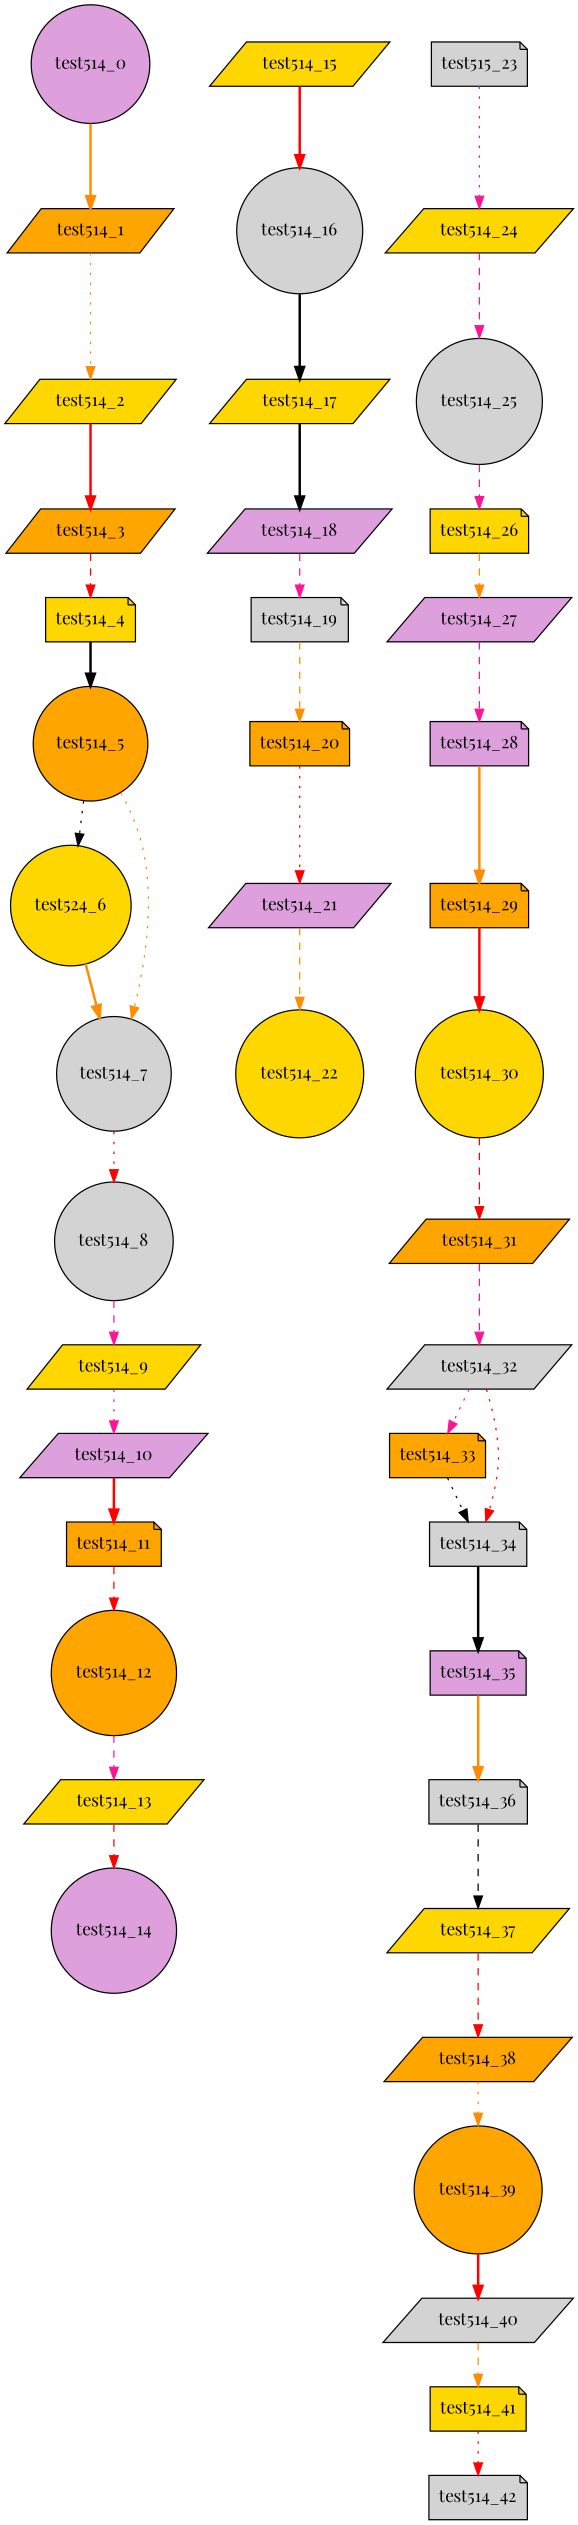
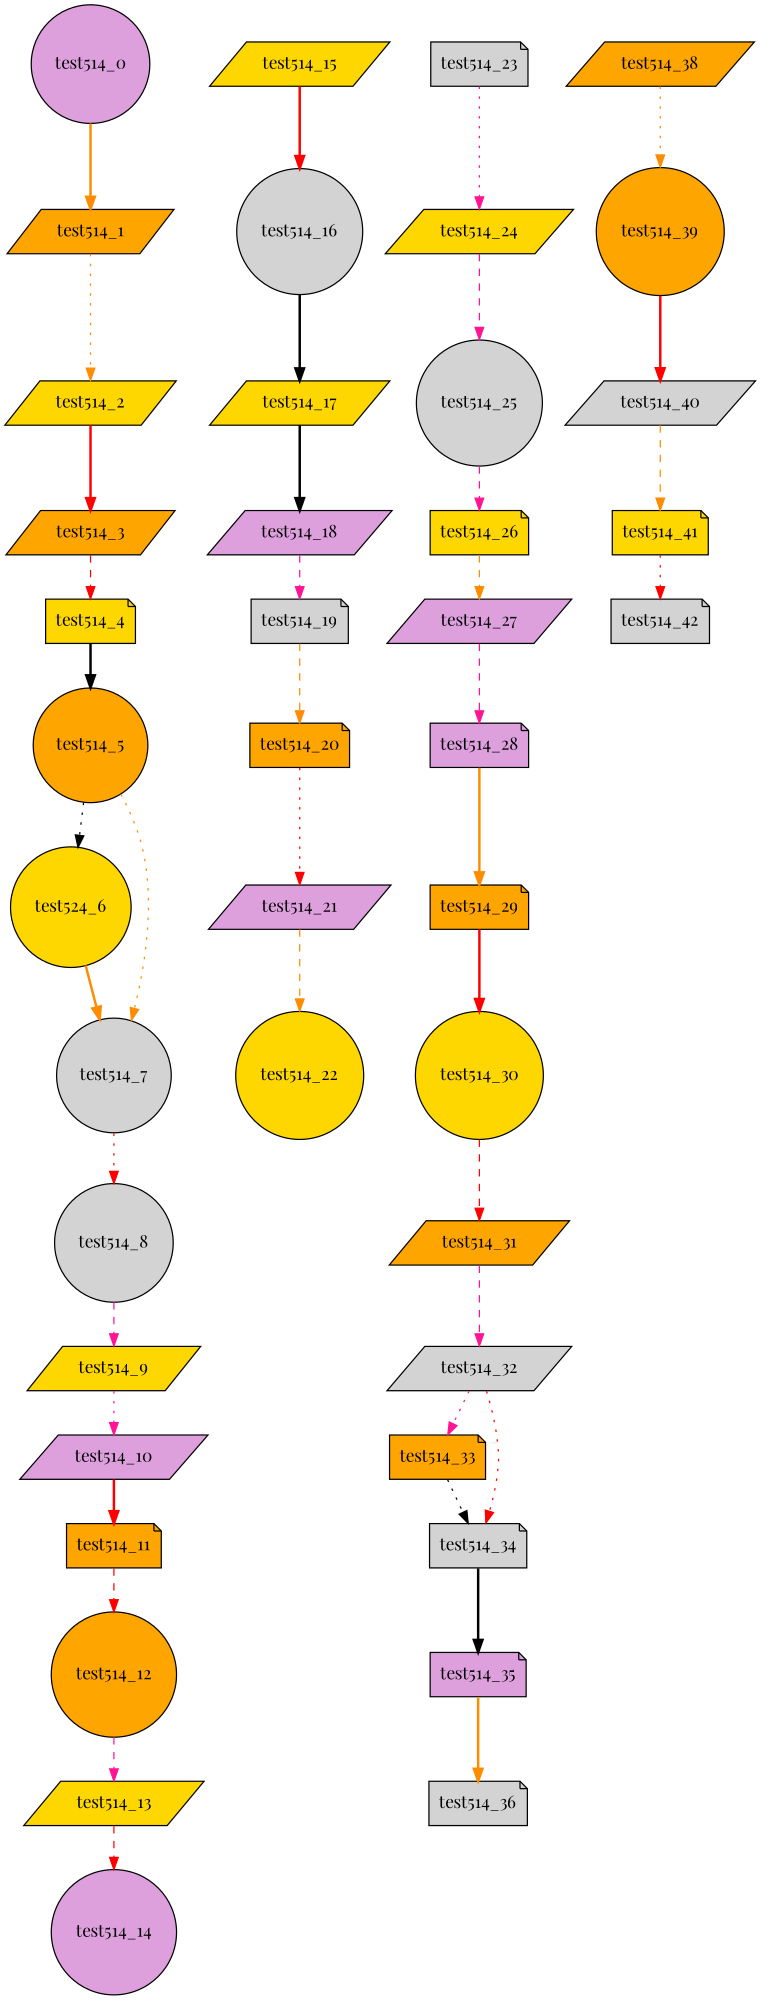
  digraph {
    fontname="Playfair Display"
    node [fillcolor=gold fontname="Playfair Display" shape=parallelogram style=filled]
    edge [color=red fontname="Playfair Display" style=dashed]
    test514_0 [fillcolor=plum shape=circle]
    test514_1 [fillcolor=orange]
    test514_2
    test514_3 [fillcolor=orange]
    test514_4 [shape=note]
    test514_5 [fillcolor=orange shape=circle]
    n7 [label=test524_6 shape=circle]
    test514_7 [fillcolor=lightgrey shape=circle]
    test514_8 [fillcolor=lightgrey shape=circle]
    test514_9
    test514_10 [fillcolor=plum]
    test514_11 [fillcolor=orange shape=note]
    test514_12 [fillcolor=orange shape=circle]
    test514_13
    test514_14 [fillcolor=plum shape=circle]
    test514_16 [fillcolor=lightgrey shape=circle]
    test514_15
    test514_17
    test514_18 [fillcolor=plum]
    test514_19 [fillcolor=lightgrey shape=note]
    test514_20 [fillcolor=orange shape=note]
    test514_21 [fillcolor=plum]
    test514_22 [shape=circle]
-   test514_23 [fillcolor=lightgrey shape=note label=test515_23]
+   test514_23 [fillcolor=lightgrey shape=note]
    test514_24
    test514_25 [fillcolor=lightgrey shape=circle]
    test514_26 [shape=note]
    test514_27 [fillcolor=plum]
    test514_28 [fillcolor=plum shape=note]
    test514_29 [fillcolor=orange shape=note]
    test514_30 [shape=circle]
    test514_31 [fillcolor=orange]
    test514_32 [fillcolor=lightgrey]
    test514_33 [fillcolor=orange shape=note]
    test514_34 [fillcolor=lightgrey shape=note]
    test514_35 [fillcolor=plum shape=note]
    test514_36 [fillcolor=lightgrey shape=note]
-   test514_37
    test514_38 [fillcolor=orange]
    test514_39 [fillcolor=orange shape=circle]
    test514_40 [fillcolor=lightgrey]
    test514_41 [shape=note]
    test514_42 [fillcolor=lightgrey shape=note]
    test514_0 -> test514_1 [color=darkorange style=bold]
    test514_1 -> test514_2 [color=darkorange style=dotted]
    test514_2 -> test514_3 [style=bold]
    test514_3 -> test514_4
    test514_4 -> test514_5 [color=black style=bold]
    test514_5 -> n7 [color=black style=dotted]
    test514_5 -> test514_7 [color=darkorange style=dotted]
    n7 -> test514_7 [color=darkorange style=bold]
    test514_7 -> test514_8 [style=dotted]
    test514_8 -> test514_9 [color=deeppink]
    test514_9 -> test514_10 [color=deeppink style=dotted]
    test514_10 -> test514_11 [style=bold]
    test514_11 -> test514_12
    test514_12 -> test514_13 [color=deeppink]
    test514_13 -> test514_14
    test514_16 -> test514_17 [color=black style=bold]
    test514_15 -> test514_16 [style=bold]
    test514_17 -> test514_18 [color=black style=bold]
    test514_18 -> test514_19 [color=deeppink]
    test514_19 -> test514_20 [color=darkorange]
    test514_20 -> test514_21 [style=dotted]
    test514_21 -> test514_22 [color=darkorange]
    test514_23 -> test514_24 [color=deeppink style=dotted]
    test514_24 -> test514_25 [color=deeppink]
    test514_25 -> test514_26 [color=deeppink]
    test514_26 -> test514_27 [color=darkorange]
    test514_27 -> test514_28 [color=deeppink]
    test514_28 -> test514_29 [color=darkorange style=bold]
    test514_29 -> test514_30 [style=bold]
    test514_30 -> test514_31
    test514_31 -> test514_32 [color=deeppink]
    test514_32 -> test514_33 [color=deeppink style=dotted]
    test514_32 -> test514_34 [style=dotted]
    test514_33 -> test514_34 [color=black style=dotted]
    test514_34 -> test514_35 [color=black style=bold]
    test514_35 -> test514_36 [color=darkorange style=bold]
-   test514_36 -> test514_37 [color=black]
-   test514_37 -> test514_38
    test514_38 -> test514_39 [color=darkorange style=dotted]
    test514_39 -> test514_40 [style=bold]
    test514_40 -> test514_41 [color=darkorange]
    test514_41 -> test514_42 [style=dotted]
  }
